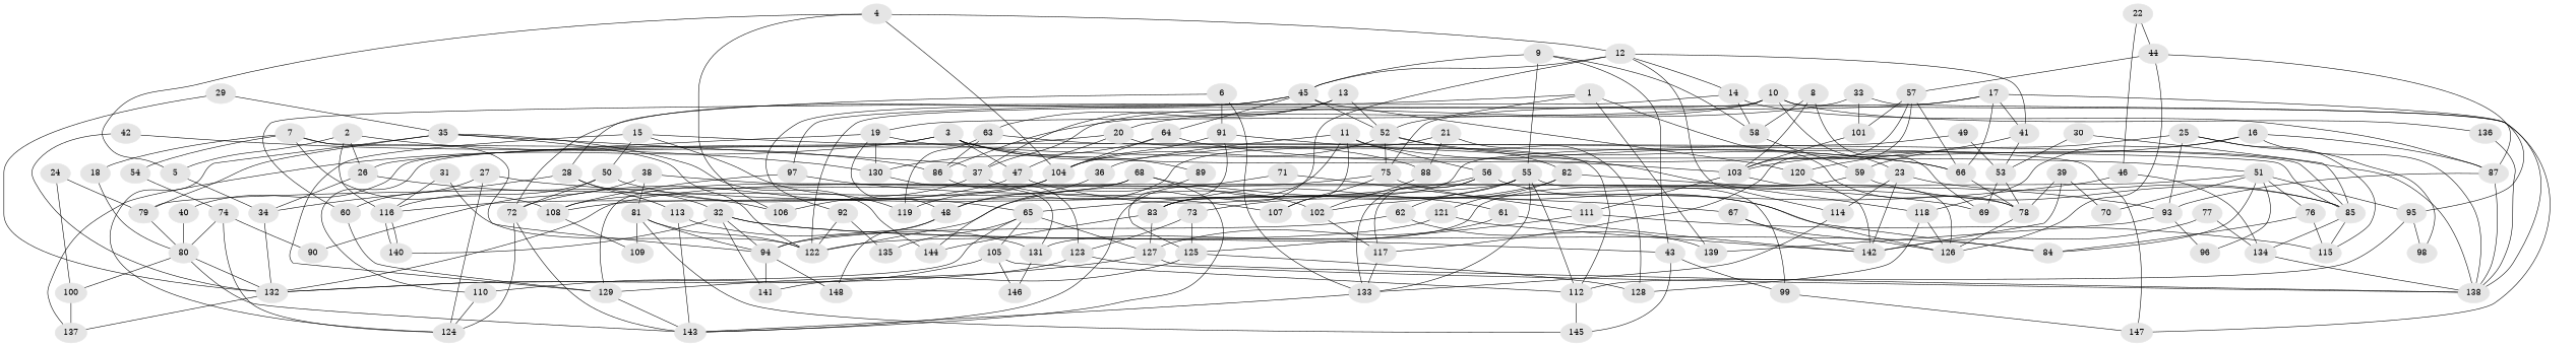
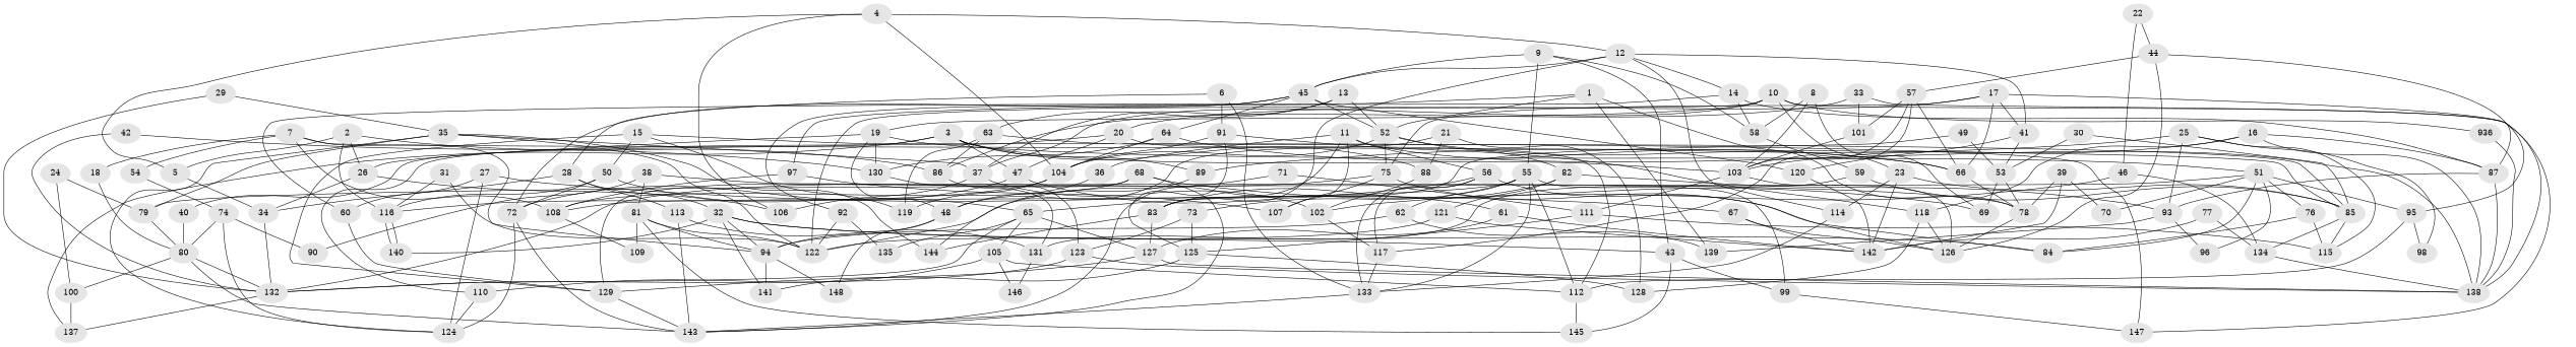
  graph {
    node [color=gray90 style=filled]
    1
    52
    60
    78
    139
    104
    66
    75
    82
    129
    126
    2
    5
    26
    86
    116
    34
    106
    123
    140
    3
    40
    47
    88
    89
    103
    137
    80
    72
    61
    102
    144
    111
    4
    12
    45
    14
    41
    83
    114
    119
    132
    6
    28
    91
    133
    32
    113
    118
    125
    143
    7
    18
    54
    85
    94
    108
    74
    115
    134
    141
    148
    109
    8
    58
    69
    59
    9
    43
    55
    99
    145
    120
    64
    92
    112
    62
    73
    10
    19
    23
    37
    122
-   136
+   136 [label=936]
    147
    48
    51
    130
    142
    138
    11
    36
    56
    107
    65
    117
    87
    97
    53
    127
    13
    63
    93
    15
    50
    16
    128
    17
    20
    95
    110
    84
    98
    100
    79
    70
    76
    96
    131
    124
    21
    22
    44
    46
    57
    24
    25
    27
    67
    29
    35
    30
    31
    33
    101
    38
    81
    90
    39
    42
    135
    49
    105
    121
    146
    68
    71
    77
    1 -- 52
    1 -- 60
    1 -- 78
    1 -- 139
    52 -- 104
    52 -- 66
    52 -- 75
    52 -- 82
    60 -- 129
    78 -- 126
    104 -- 116
    104 -- 119
    66 -- 78
    75 -- 132
    75 -- 107
    75 -- 84
    82 -- 83
    82 -- 93
    82 -- 121
    129 -- 143
    2 -- 5
    2 -- 26
    2 -- 86
    2 -- 116
    5 -- 34
    26 -- 34
    26 -- 106
    86 -- 123
    116 -- 140
    116 -- 140
    34 -- 132
    123 -- 132
    123 -- 138
    3 -- 40
    3 -- 47
    3 -- 88
    3 -- 89
    3 -- 103
    3 -- 137
    40 -- 80
    47 -- 72
    47 -- 61
    88 -- 102
    89 -- 144
    103 -- 126
    103 -- 111
    80 -- 132
    80 -- 143
    80 -- 100
    72 -- 143
    72 -- 124
    61 -- 142
    61 -- 127
    102 -- 117
    111 -- 125
    111 -- 115
    4 -- 104
    4 -- 5
    4 -- 106
    4 -- 12
    12 -- 45
    12 -- 14
    12 -- 41
    12 -- 83
    12 -- 114
    45 -- 52
    45 -- 72
    45 -- 120
    45 -- 64
    45 -- 92
    14 -- 58
    14 -- 87
    14 -- 97
    41 -- 120
    41 -- 53
    83 -- 144
    83 -- 127
    114 -- 133
    132 -- 137
    6 -- 28
    6 -- 91
    6 -- 133
    28 -- 34
    28 -- 32
    28 -- 113
    91 -- 104
    91 -- 118
    91 -- 125
    133 -- 143
    32 -- 140
    32 -- 94
    32 -- 141
    32 -- 43
    32 -- 84
    113 -- 143
    113 -- 131
    118 -- 126
    118 -- 128
    125 -- 141
    125 -- 128
    7 -- 18
    7 -- 54
    7 -- 85
    7 -- 94
    7 -- 108
    18 -- 80
    54 -- 74
    85 -- 115
    85 -- 134
    94 -- 141
    94 -- 148
    108 -- 109
    74 -- 80
    74 -- 124
    74 -- 90
    134 -- 138
    8 -- 103
    8 -- 58
    8 -- 69
    58 -- 59
    59 -- 85
    59 -- 131
    9 -- 45
    9 -- 58
    9 -- 43
    9 -- 55
    43 -- 99
    43 -- 145
    55 -- 133
    55 -- 108
    55 -- 99
    55 -- 112
    55 -- 62
    55 -- 73
    99 -- 147
    120 -- 142
    64 -- 104
    64 -- 66
    64 -- 130
    92 -- 122
    92 -- 135
    112 -- 145
    62 -- 139
    62 -- 94
    73 -- 123
    73 -- 125
    10 -- 19
    10 -- 23
    10 -- 37
    10 -- 122
    10 -- 136
    10 -- 147
    19 -- 26
    19 -- 48
    19 -- 51
    19 -- 130
    23 -- 114
    23 -- 85
    23 -- 142
    37 -- 106
    37 -- 102
    136 -- 138
    48 -- 94
    48 -- 148
    51 -- 95
    51 -- 84
    51 -- 79
    51 -- 70
    51 -- 76
    51 -- 96
    130 -- 131
    11 -- 143
    11 -- 138
    11 -- 36
    11 -- 56
    11 -- 107
    36 -- 48
    56 -- 126
    56 -- 133
    56 -- 65
    56 -- 117
    65 -- 132
    65 -- 127
    65 -- 135
    65 -- 105
    117 -- 133
    87 -- 138
    87 -- 93
    97 -- 108
    97 -- 107
    53 -- 78
    53 -- 69
    127 -- 129
    127 -- 138
    13 -- 52
    13 -- 37
    13 -- 63
    63 -- 86
    63 -- 119
    63 -- 85
    93 -- 139
    93 -- 96
    15 -- 129
    15 -- 119
    15 -- 147
    15 -- 50
    50 -- 116
    50 -- 72
    50 -- 65
    16 -- 103
    16 -- 118
    16 -- 138
    16 -- 87
    17 -- 66
    17 -- 75
    17 -- 41
    17 -- 20
    17 -- 95
    20 -- 47
    20 -- 112
    20 -- 110
    95 -- 112
    95 -- 98
    110 -- 124
    100 -- 137
    79 -- 80
    76 -- 115
    76 -- 84
    131 -- 146
    21 -- 88
    21 -- 48
    21 -- 128
    22 -- 44
    22 -- 46
    44 -- 126
    44 -- 87
    44 -- 57
    46 -- 102
    46 -- 134
    57 -- 66
    57 -- 103
    57 -- 117
    57 -- 101
    24 -- 100
    24 -- 79
    25 -- 115
-   25 -- 59
+   25 -- 89
    25 -- 93
    25 -- 98
    27 -- 60
    27 -- 124
    27 -- 67
    67 -- 126
    67 -- 142
    29 -- 132
    29 -- 35
    35 -- 144
    35 -- 37
    35 -- 122
    35 -- 79
    35 -- 124
    30 -- 85
    30 -- 53
    31 -- 116
    31 -- 122
    33 -- 86
    33 -- 138
    33 -- 101
    101 -- 103
    38 -- 78
    38 -- 81
    38 -- 90
    81 -- 94
    81 -- 109
    81 -- 145
    81 -- 122
    39 -- 78
    39 -- 142
    39 -- 70
    42 -- 132
    42 -- 130
    49 -- 83
    49 -- 53
    105 -- 112
    105 -- 110
    105 -- 146
    121 -- 122
    121 -- 142
    68 -- 129
    68 -- 143
    68 -- 108
    68 -- 69
    71 -- 111
    71 -- 122
    77 -- 134
    77 -- 142
  }
